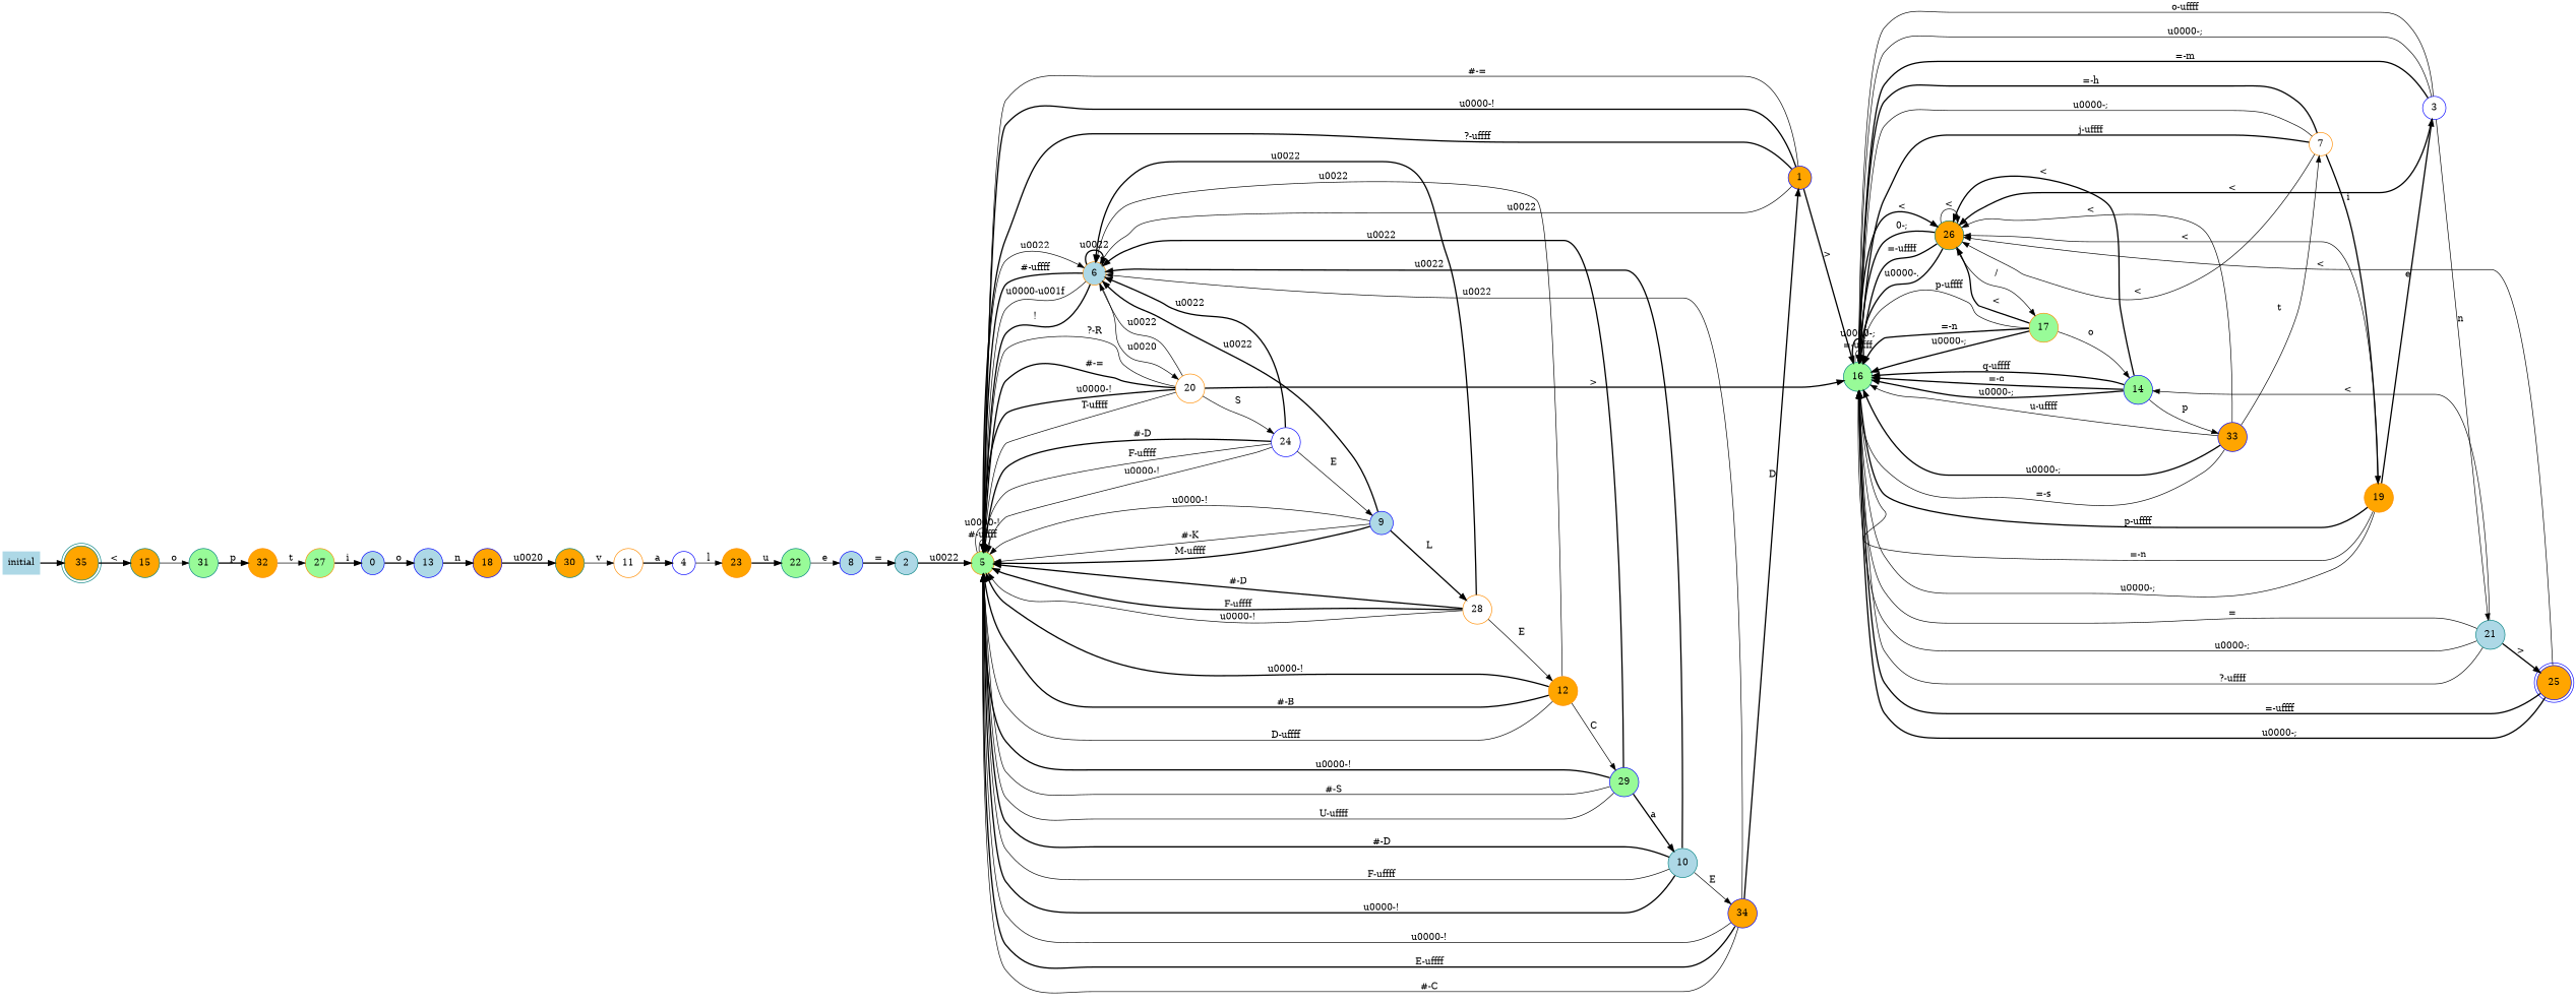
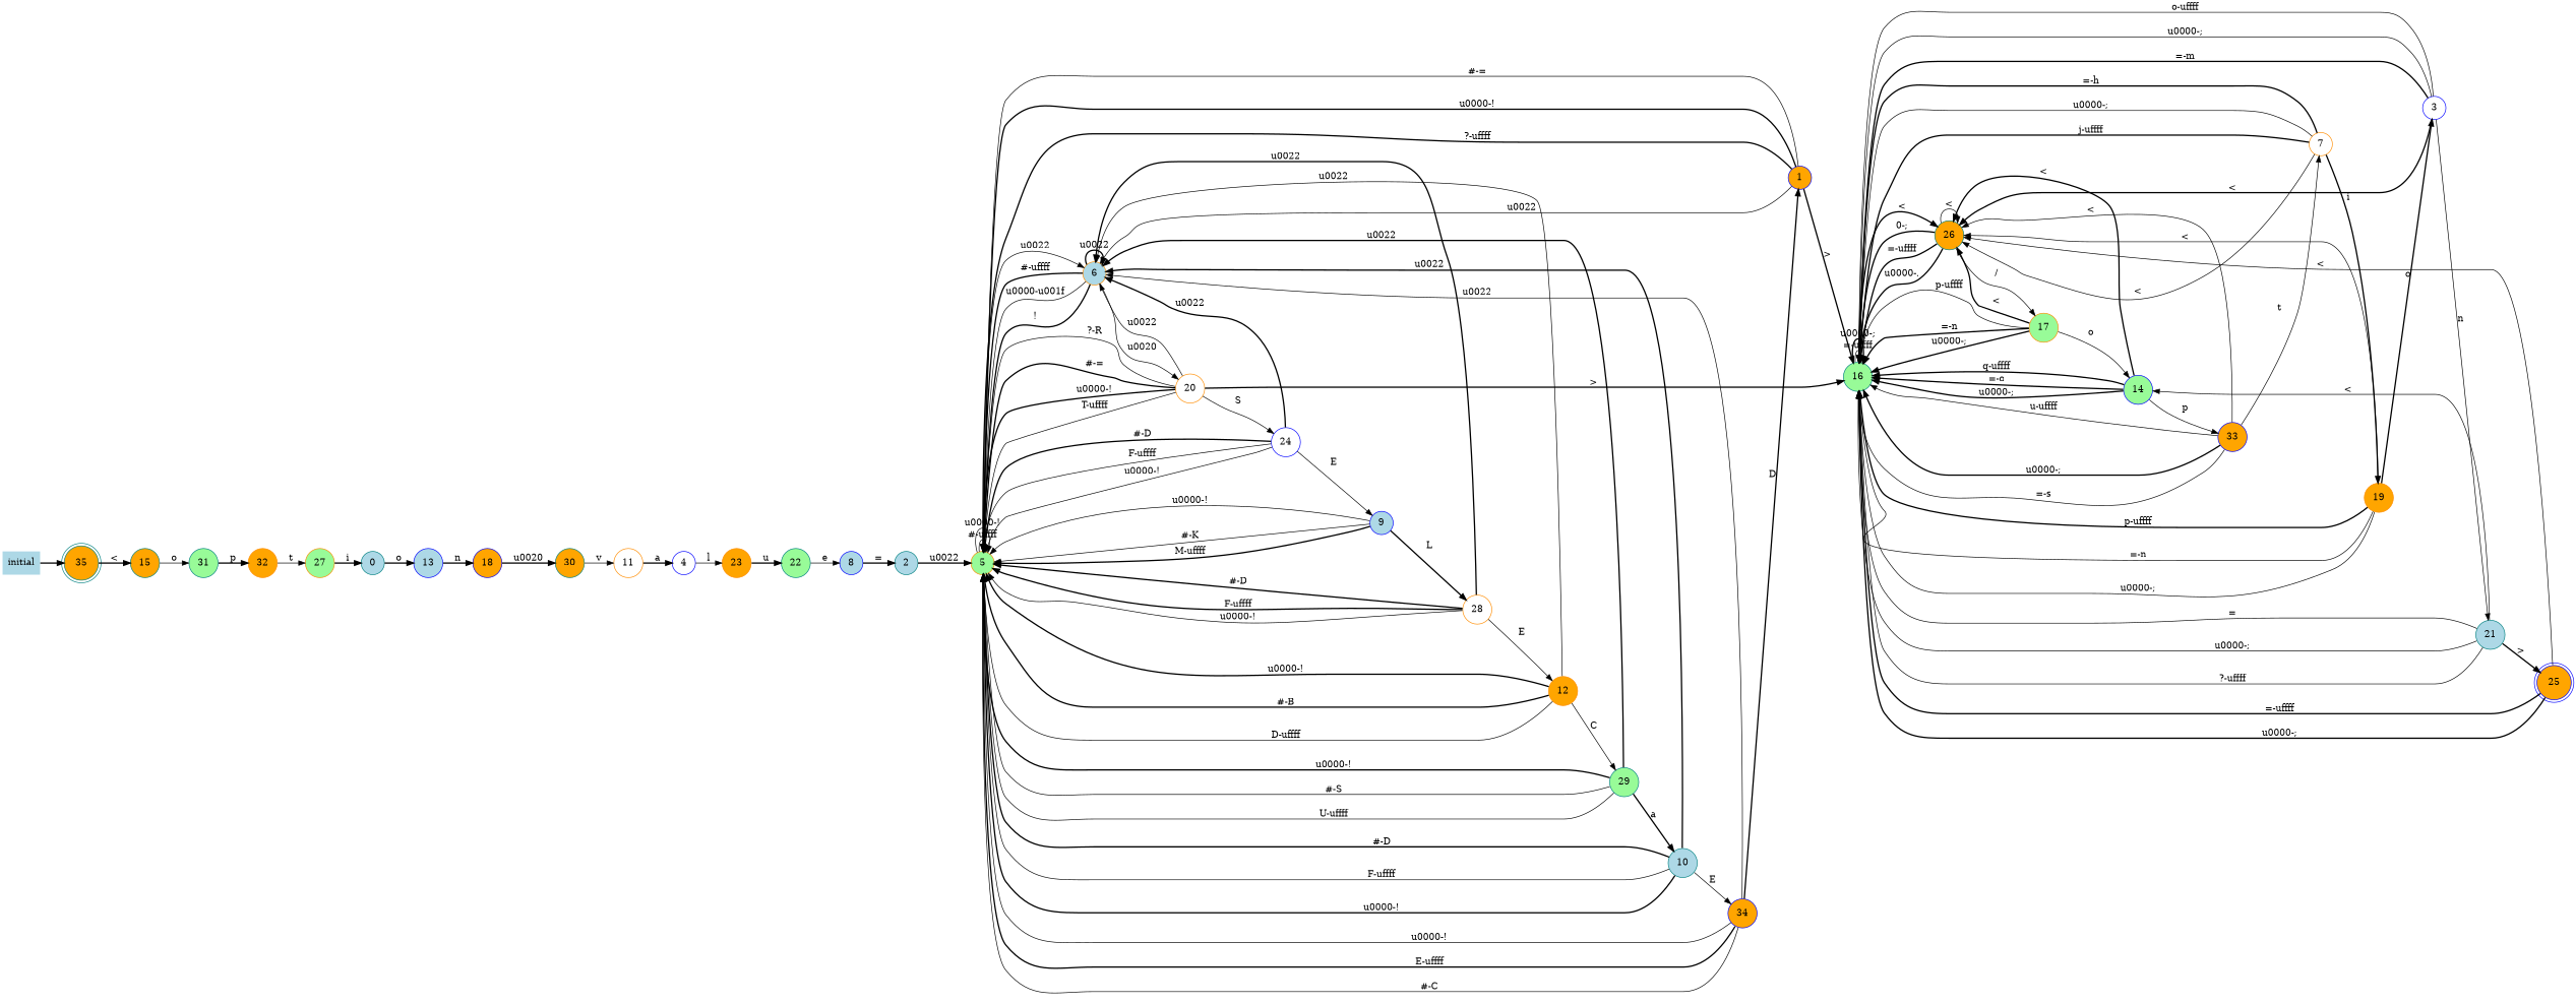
  digraph {
    rankdir=LR
    node [color=blue fillcolor=orange shape=circle style=filled]
    edge [style=bold]
-   0 [fillcolor=lightblue]
+   0 [color=teal fillcolor=lightblue]
    13 [fillcolor=lightblue]
    18
    30 [color=teal]
    6 [color=darkorange fillcolor=lightblue]
    1
    5 [color=darkorange fillcolor=palegreen]
    16 [color=teal fillcolor=palegreen]
    20 [color=darkorange fillcolor=white]
    26 [color=teal]
    24 [fillcolor=white]
    17 [color=darkorange fillcolor=palegreen]
    2 [color=teal fillcolor=lightblue]
    3 [fillcolor=white]
    21 [color=teal fillcolor=lightblue]
    25 [shape=doublecircle]
    14 [fillcolor=palegreen]
    4 [fillcolor=white]
    23 [color=darkorange]
    22 [color=teal fillcolor=palegreen]
    8 [fillcolor=lightblue]
    9 [fillcolor=lightblue]
    7 [color=darkorange fillcolor=white]
    19 [color=darkorange]
    28 [color=darkorange fillcolor=white]
    12 [color=darkorange]
-   29 [fillcolor=palegreen]
+   29 [color=teal fillcolor=palegreen]
    10 [color=teal fillcolor=lightblue]
    34
    11 [color=darkorange fillcolor=white]
    33
    15 [color=teal]
    31 [color=teal fillcolor=palegreen]
    32 [color=darkorange]
    27 [color=darkorange fillcolor=palegreen]
    35 [color=teal shape=doublecircle]
    initial [color=teal fillcolor=lightblue shape=plaintext]
    0 -> 13 [label=o]
    13 -> 18 [label=n]
    18 -> 30 [label="\u0020"]
    30 -> 11 [label=v style=solid]
    6 -> 6 [label="\u0022"]
    6 -> 5 [label="#-\uffff"]
    6 -> 5 [label="\u0000-\u001f" style=solid]
    6 -> 5 [label="!"]
    6 -> 20 [label="\u0020" style=solid]
    1 -> 6 [label="\u0022" style=solid]
    1 -> 5 [label="#-=" style=solid]
    1 -> 5 [label="\u0000-!"]
    1 -> 5 [label="?-\uffff"]
    1 -> 16 [label=">"]
    5 -> 6 [label="\u0022" style=solid]
    5 -> 5 [label="#-\uffff" style=solid]
    5 -> 5 [label="\u0000-!" style=solid]
    16 -> 16 [label="=-\uffff" style=solid]
    16 -> 16 [label="\u0000-;"]
    16 -> 26 [label="<"]
    20 -> 6 [label="\u0022" style=solid]
    20 -> 5 [label="?-R" style=solid]
    20 -> 5 [label="#-="]
    20 -> 5 [label="\u0000-!"]
    20 -> 5 [label="T-\uffff" style=solid]
    20 -> 16 [label=">"]
    20 -> 24 [label=S style=solid]
    26 -> 16 [label="0-;"]
    26 -> 16 [label="=-\uffff"]
    26 -> 16 [label="\u0000-."]
    26 -> 26 [label="<" style=solid]
    26 -> 17 [label="/" style=solid]
    24 -> 6 [label="\u0022"]
    24 -> 5 [label="#-D"]
    24 -> 5 [label="F-\uffff" style=solid]
    24 -> 5 [label="\u0000-!" style=solid]
    24 -> 9 [label=E style=solid]
    17 -> 16 [label="p-\uffff" style=solid]
    17 -> 16 [label="=-n"]
    17 -> 16 [label="\u0000-;"]
    17 -> 26 [label="<"]
    17 -> 14 [label=o style=solid]
    2 -> 5 [label="\u0022"]
    3 -> 16 [label="o-\uffff" style=solid]
    3 -> 16 [label="\u0000-;" style=solid]
    3 -> 16 [label="=-m"]
    3 -> 26 [label="<"]
    3 -> 21 [label=n style=solid]
    21 -> 16 [label="=" style=solid]
    21 -> 16 [label="\u0000-;" style=solid]
    21 -> 16 [label="?-\uffff" style=solid]
    21 -> 25 [label=">"]
    21 -> 14 [label="<" style=solid]
    25 -> 16 [label="=-\uffff"]
    25 -> 16 [label="\u0000-;"]
    25 -> 26 [label="<" style=solid]
    14 -> 16 [label="q-\uffff"]
    14 -> 16 [label="=-o"]
    14 -> 16 [label="\u0000-;"]
    14 -> 26 [label="<"]
    14 -> 33 [label=p style=solid]
    4 -> 23 [label=l style=solid]
    23 -> 22 [label=u]
    22 -> 8 [label=e style=solid]
    8 -> 2 [label="="]
-   9 -> 6 [label="\u0022"]
    9 -> 5 [label="\u0000-!" style=solid]
    9 -> 5 [label="#-K" style=solid]
    9 -> 5 [label="M-\uffff"]
    9 -> 28 [label=L]
    7 -> 16 [label="=-h"]
    7 -> 16 [label="\u0000-;" style=solid]
    7 -> 16 [label="j-\uffff"]
    7 -> 26 [label="<" style=solid]
    7 -> 19 [label=i]
    19 -> 16 [label="p-\uffff"]
    19 -> 16 [label="=-n" style=solid]
    19 -> 16 [label="\u0000-;" style=solid]
    19 -> 26 [label="<" style=solid]
-   19 -> 3 [label=e]
+   19 -> 3 [label=o]
    28 -> 6 [label="\u0022"]
    28 -> 5 [label="#-D"]
    28 -> 5 [label="F-\uffff"]
    28 -> 5 [label="\u0000-!" style=solid]
    28 -> 12 [label=E style=solid]
    12 -> 6 [label="\u0022" style=solid]
    12 -> 5 [label="\u0000-!"]
    12 -> 5 [label="#-B"]
    12 -> 5 [label="D-\uffff" style=solid]
    12 -> 29 [label=C style=solid]
    29 -> 6 [label="\u0022"]
    29 -> 5 [label="\u0000-!"]
    29 -> 5 [label="#-S" style=solid]
    29 -> 5 [label="U-\uffff" style=solid]
    29 -> 10 [label=a]
    10 -> 6 [label="\u0022"]
    10 -> 5 [label="#-D"]
    10 -> 5 [label="F-\uffff" style=solid]
    10 -> 5 [label="\u0000-!"]
    10 -> 34 [label=E style=solid]
    34 -> 6 [label="\u0022" style=solid]
    34 -> 1 [label=D]
    34 -> 5 [label="\u0000-!" style=solid]
    34 -> 5 [label="E-\uffff"]
    34 -> 5 [label="#-C" style=solid]
    11 -> 4 [label=a]
    33 -> 16 [label="u-\uffff" style=solid]
    33 -> 16 [label="\u0000-;"]
    33 -> 16 [label="=-s" style=solid]
    33 -> 26 [label="<" style=solid]
    33 -> 7 [label=t style=solid]
    15 -> 31 [label=o style=solid]
    31 -> 32 [label=p]
    32 -> 27 [label=t style=solid]
    27 -> 0 [label=i]
    35 -> 15 [label="<"]
    initial -> 35
  }
